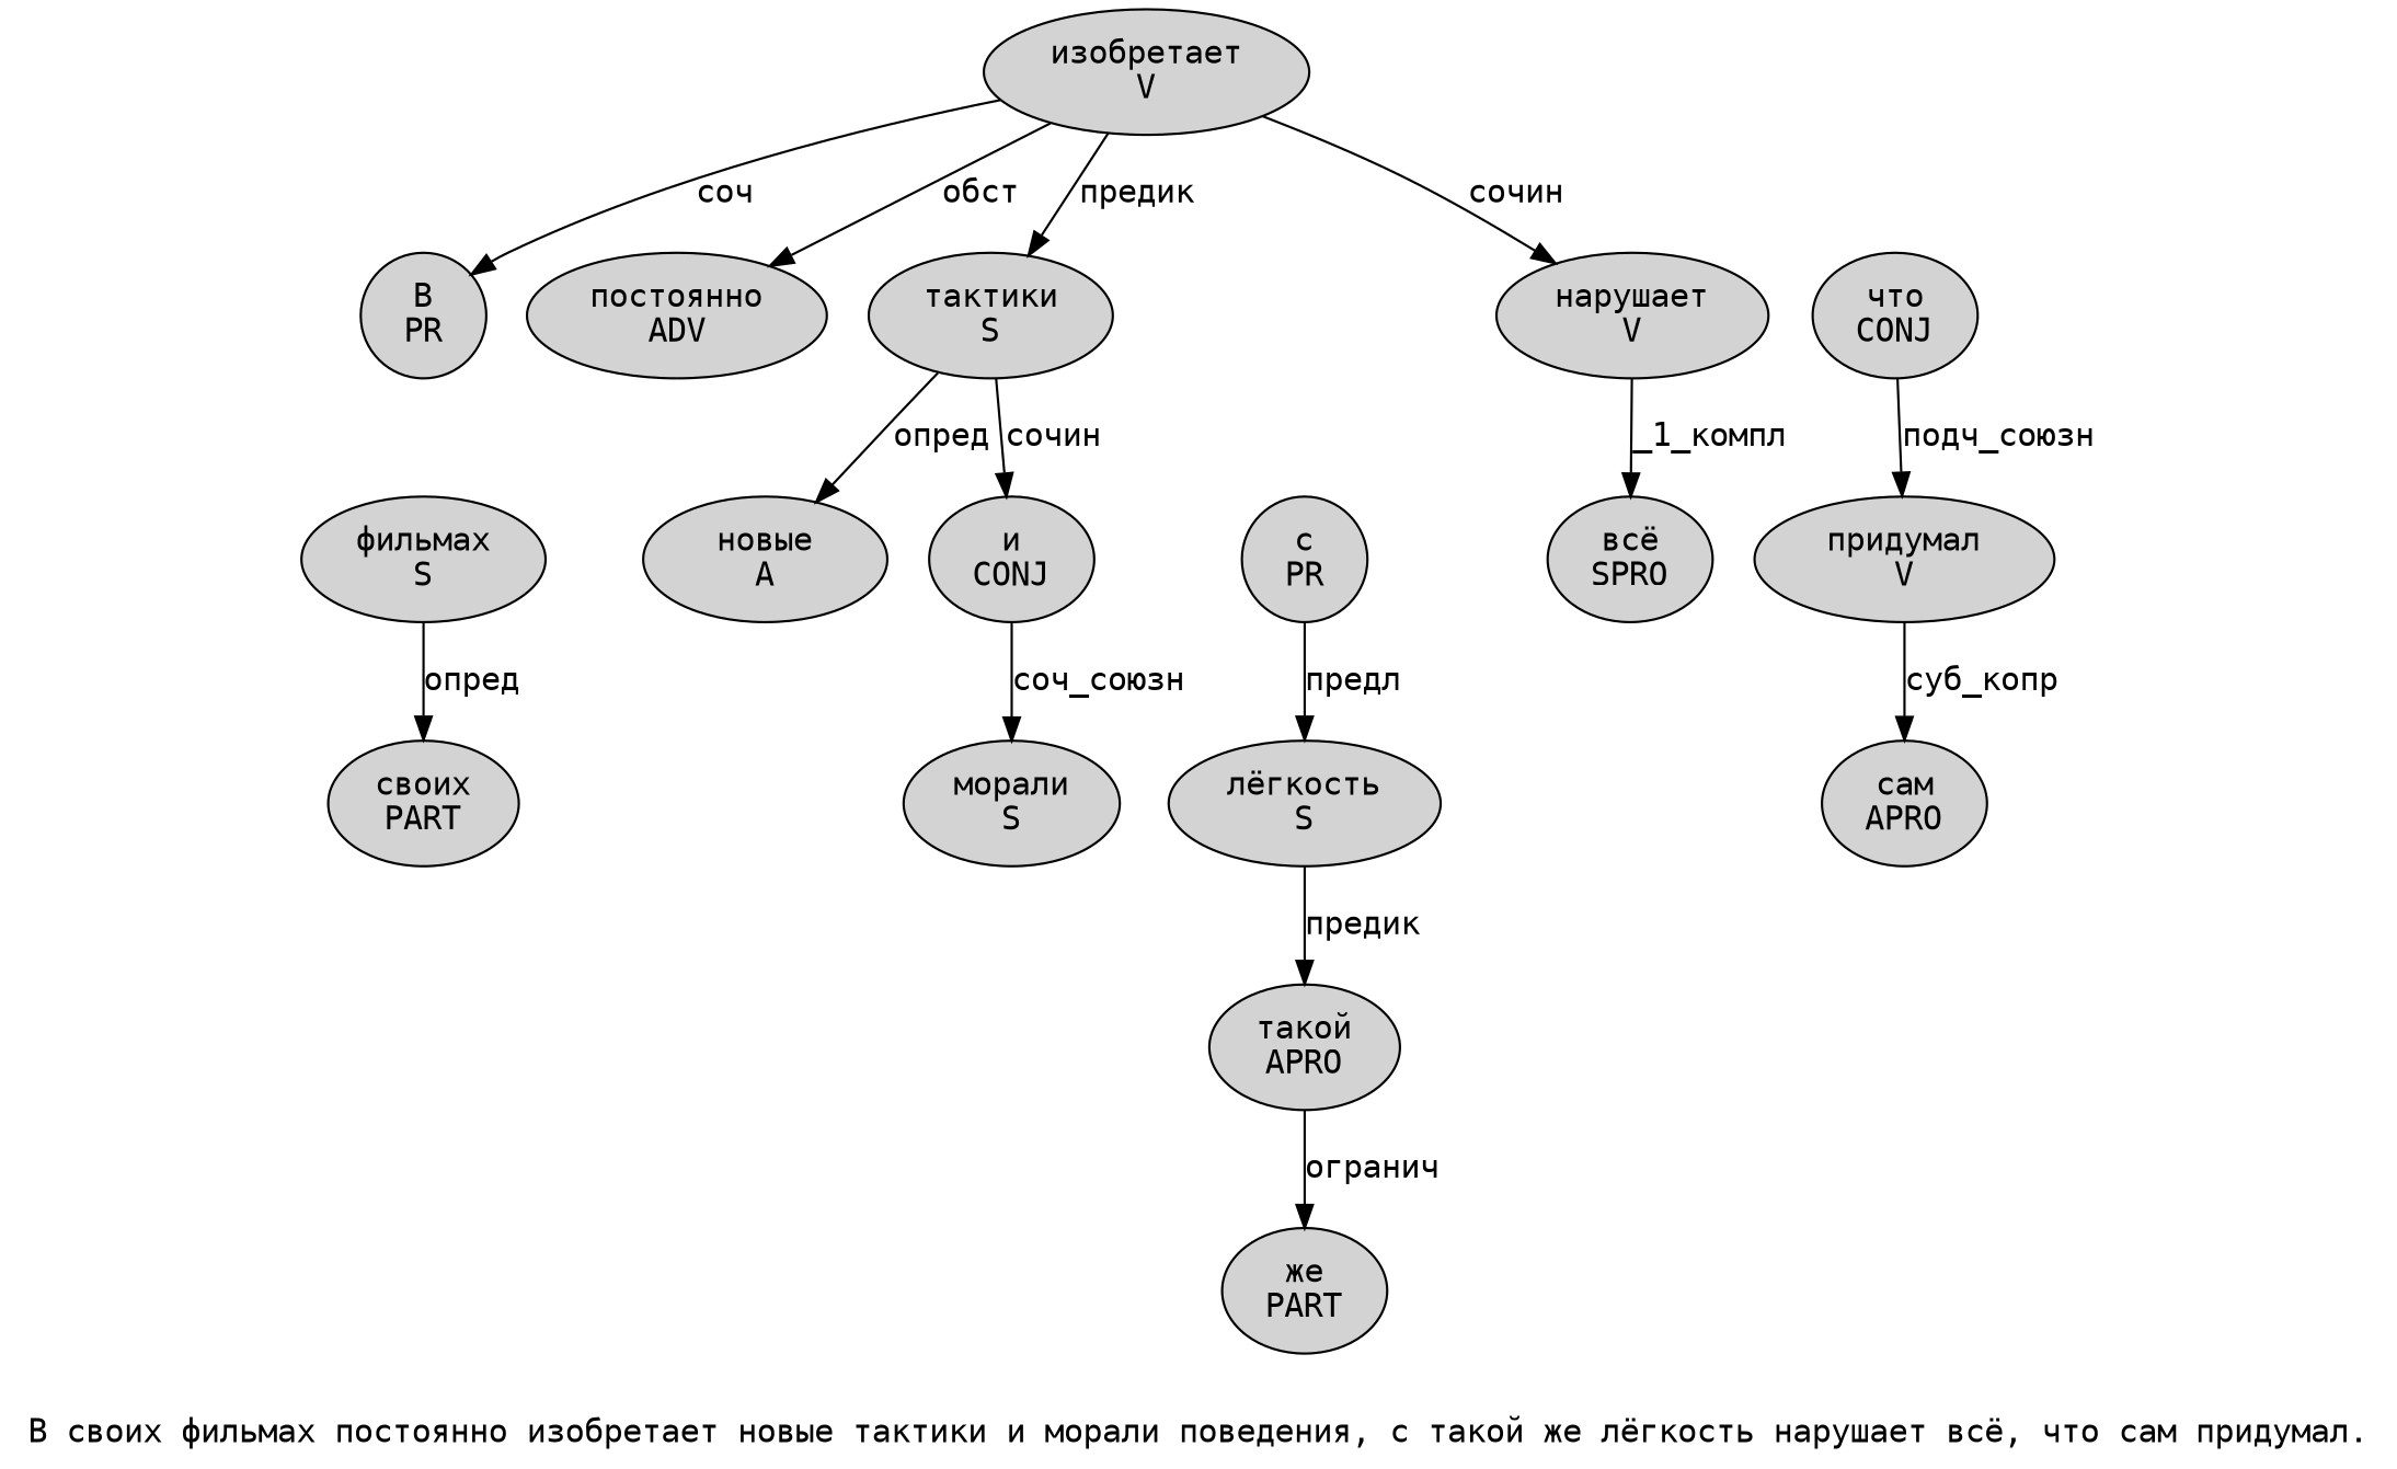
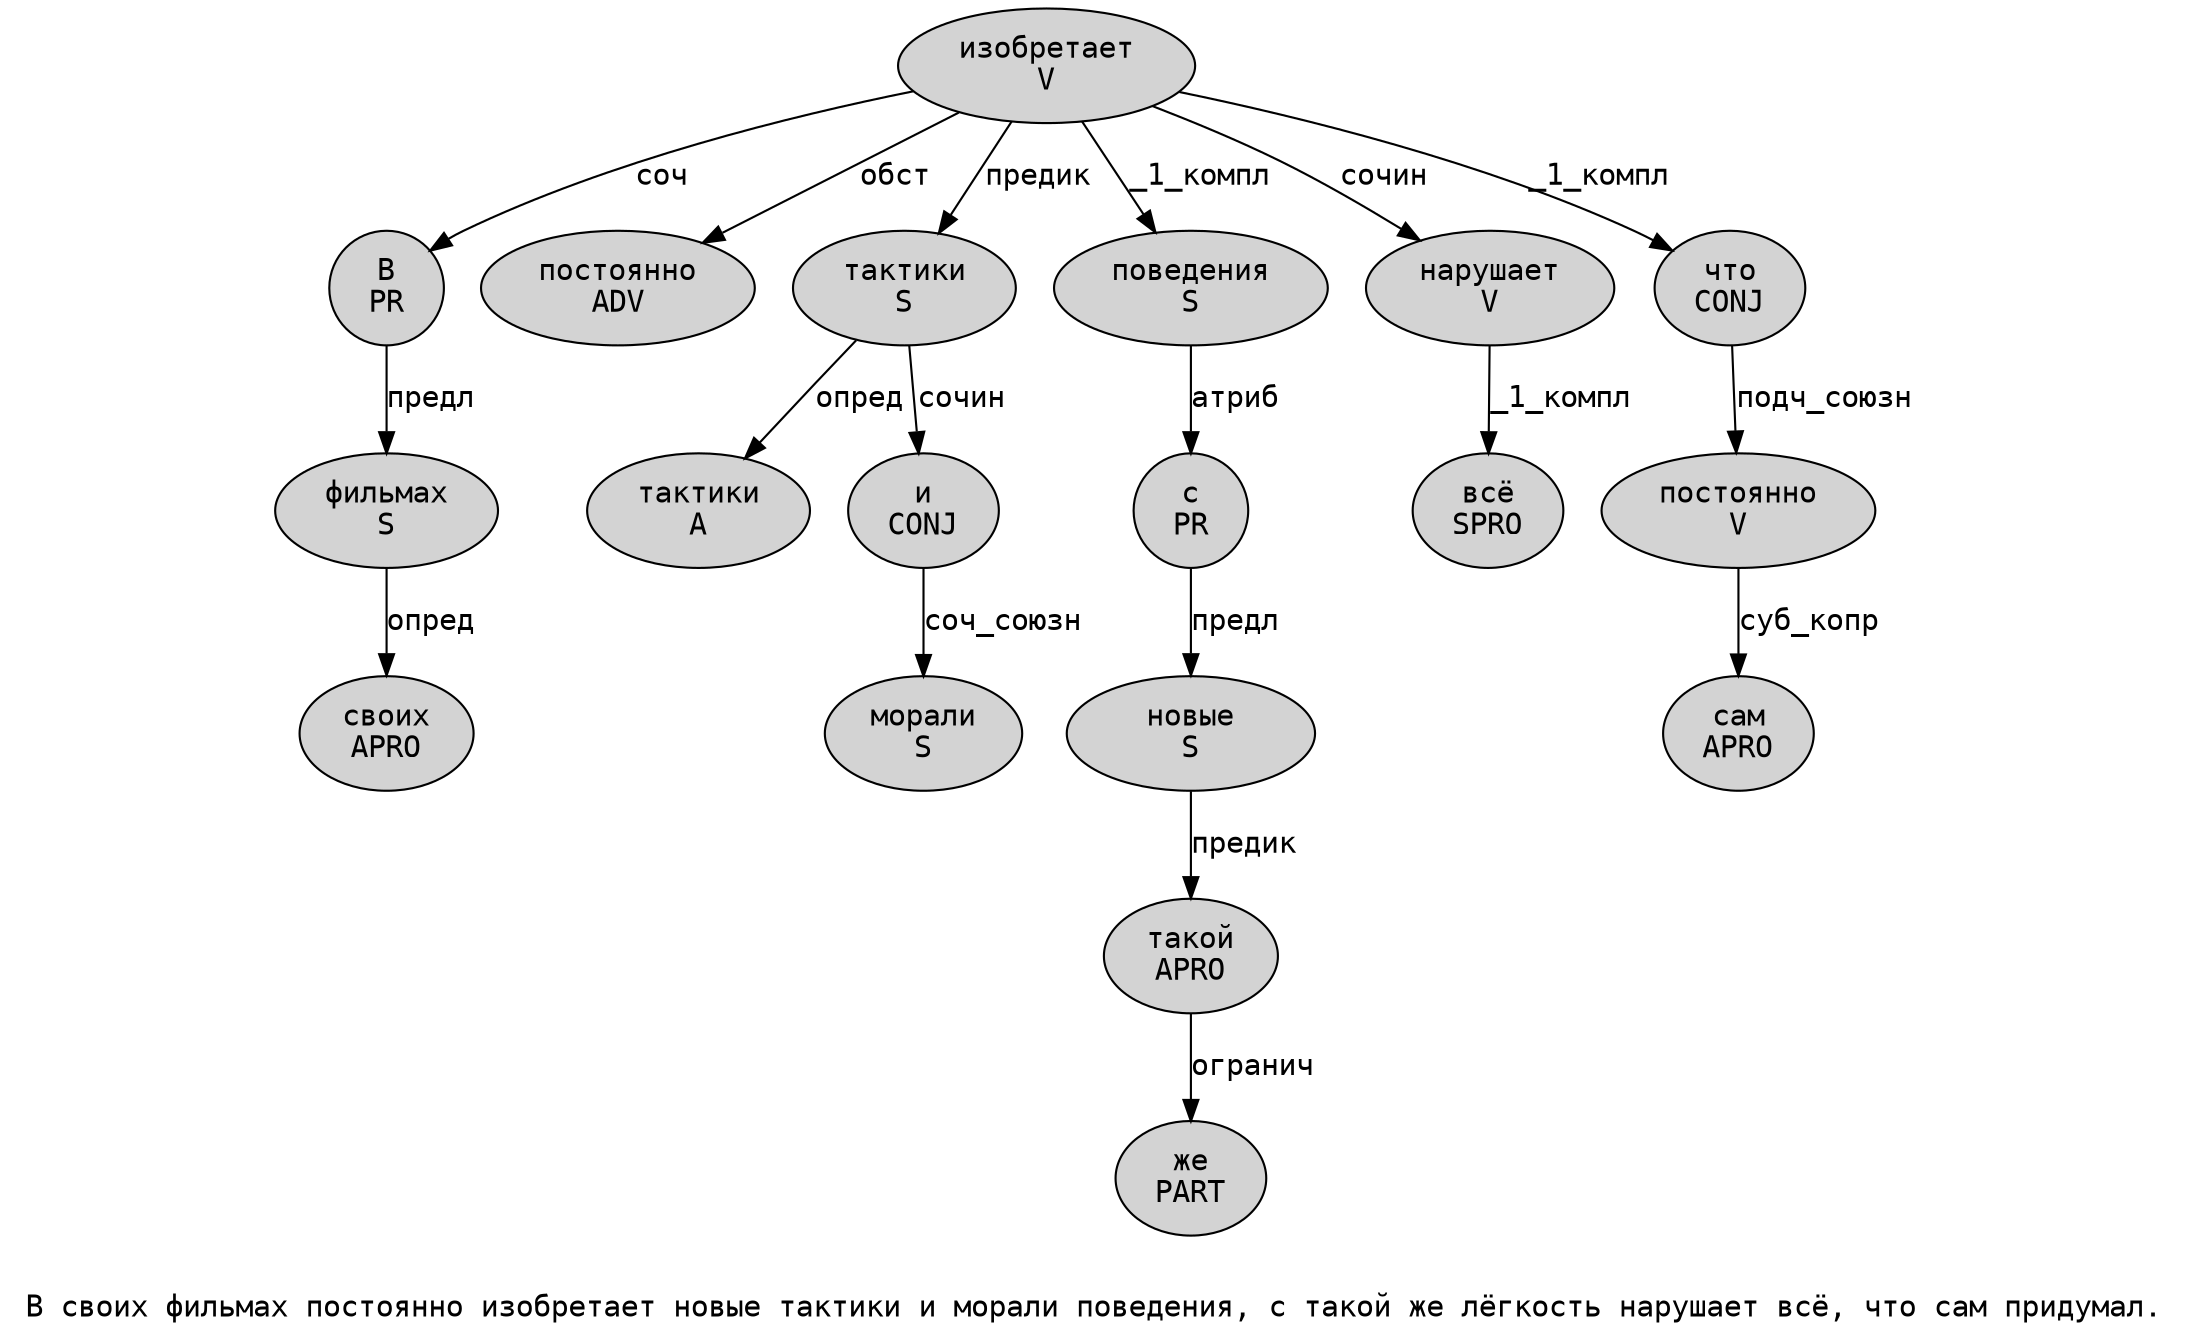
  digraph {
    fontname="DejaVu Sans Mono"
    label="В своих фильмах постоянно изобретает новые тактики и морали поведения, с такой же лёгкость нарушает всё, что сам придумал."
    node [fillcolor=lightgray fontname="DejaVu Sans Mono" penwidth=1 shape=ellipse style=filled]
    edge [fontname="DejaVu Sans Mono"]
    n1 [label="В\nPR"]
    n2 [label="фильмах\nS"]
-   n3 [label="своих\nPART"]
+   n3 [label="своих\nAPRO"]
    n4 [label="постоянно\nADV"]
    n5 [label="изобретает\nV"]
    n6 [label="тактики\nS"]
+   n7 [label="поведения\nS"]
    n8 [label="нарушает\nV"]
    n9 [label="что\nCONJ"]
-   n10 [label="новые\nA"]
+   n10 [label="тактики\nA"]
    n11 [label="и\nCONJ"]
    n12 [label="с\nPR"]
    n13 [label="всё\nSPRO"]
-   n14 [label="придумал\nV"]
+   n14 [label="постоянно\nV"]
    n15 [label="морали\nS"]
-   n16 [label="лёгкость\nS"]
+   n16 [label="новые\nS"]
    n17 [label="такой\nAPRO"]
    n18 [label="же\nPART"]
    n19 [label="сам\nAPRO"]
+   n1 -> n2 [label="предл"]
    n2 -> n3 [label="опред"]
    n5 -> n1 [label="соч"]
    n5 -> n4 [label="обст"]
    n5 -> n6 [label="предик"]
+   n5 -> n7 [label="_1_компл"]
    n5 -> n8 [label="сочин"]
+   n5 -> n9 [label="_1_компл"]
    n6 -> n10 [label="опред"]
    n6 -> n11 [label="сочин"]
+   n7 -> n12 [label="атриб"]
    n8 -> n13 [label="_1_компл"]
    n9 -> n14 [label="подч_союзн"]
    n11 -> n15 [label="соч_союзн"]
    n12 -> n16 [label="предл"]
    n14 -> n19 [label="суб_копр"]
    n16 -> n17 [label="предик"]
    n17 -> n18 [label="огранич"]
  }
